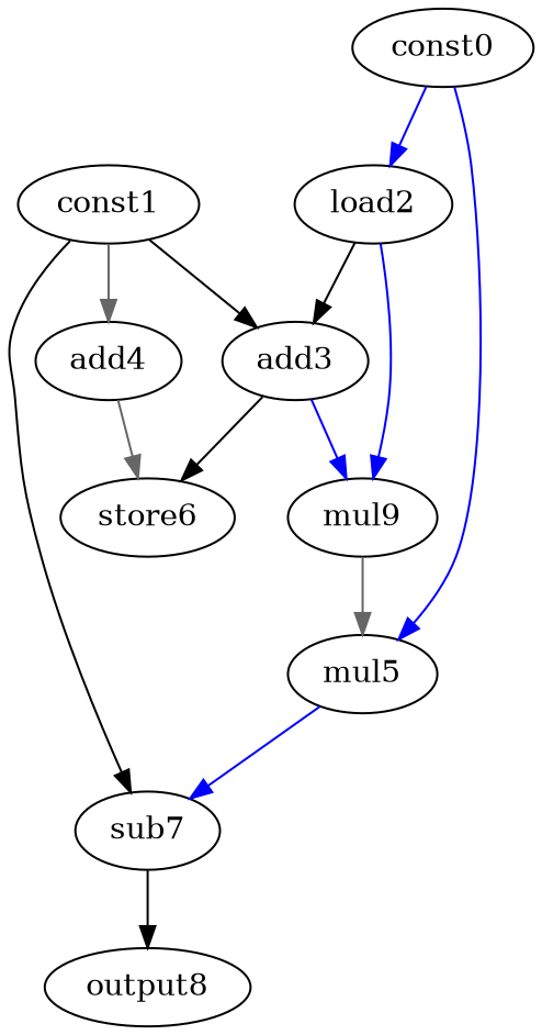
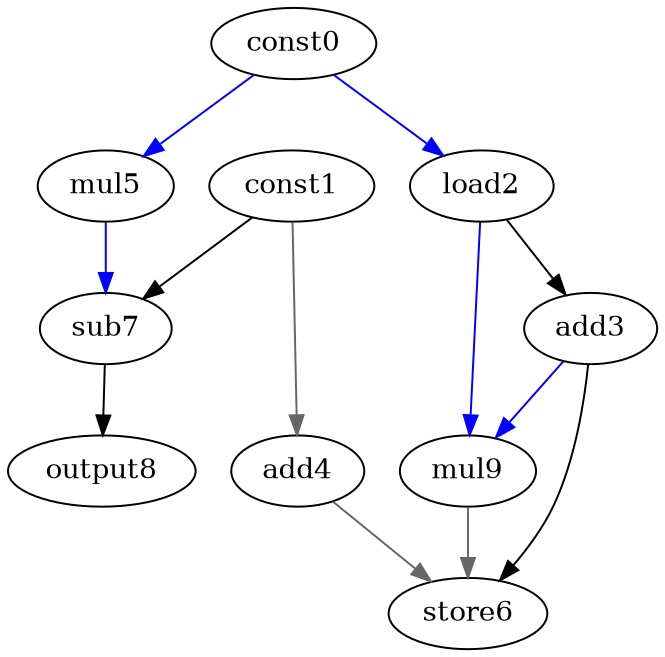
  digraph {
    node [opcode=const]
    edge [color=blue operand=0]
    load2 [opcode=load]
    const0
    mul5 [opcode=mul]
    mul9 [opcode=mul]
    add3 [opcode=add]
    sub7 [opcode=sub]
    const1
    add4 [opcode=add]
    store6 [opcode=store]
    output8 [opcode=output]
    load2 -> mul9 [operand=1]
    load2 -> add3 [color=black operand=1]
    const0 -> load2
    const0 -> mul5
    mul5 -> sub7 [operand=1]
-   mul9 -> mul5 [color=gray40 operand=1]
+   mul9 -> store6 [color=gray40 operand=1]
    add3 -> mul9
    add3 -> store6 [color=black]
    sub7 -> output8 [color=black]
-   const1 -> add3 [color=black]
    const1 -> sub7 [color=black]
    const1 -> add4 [color=gray40]
    add4 -> store6 [color=gray40 operand=1]
  }
